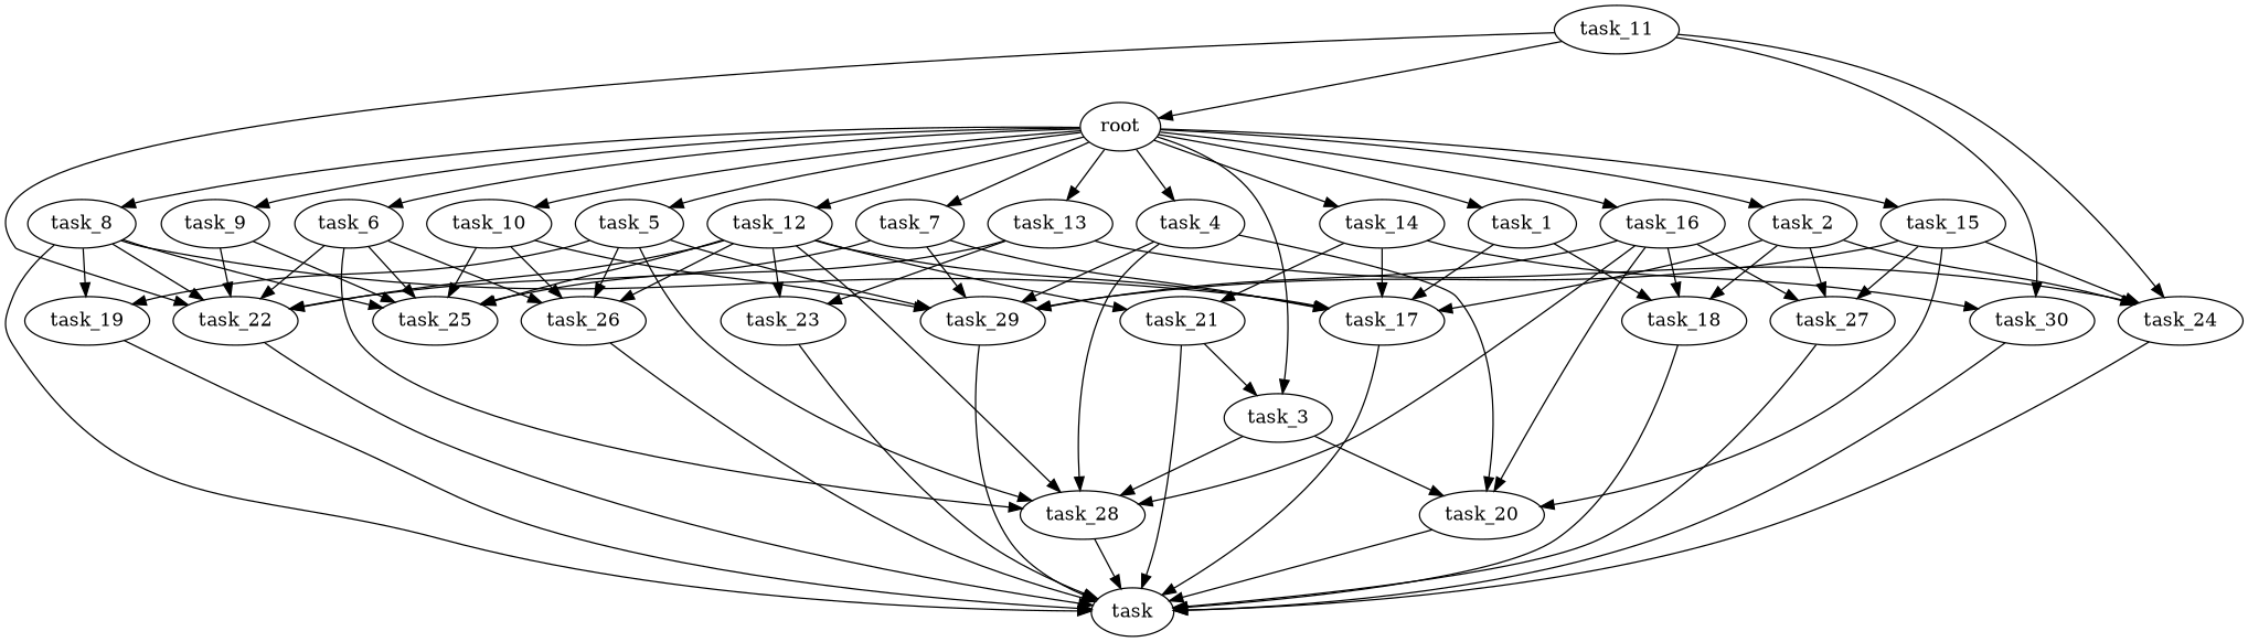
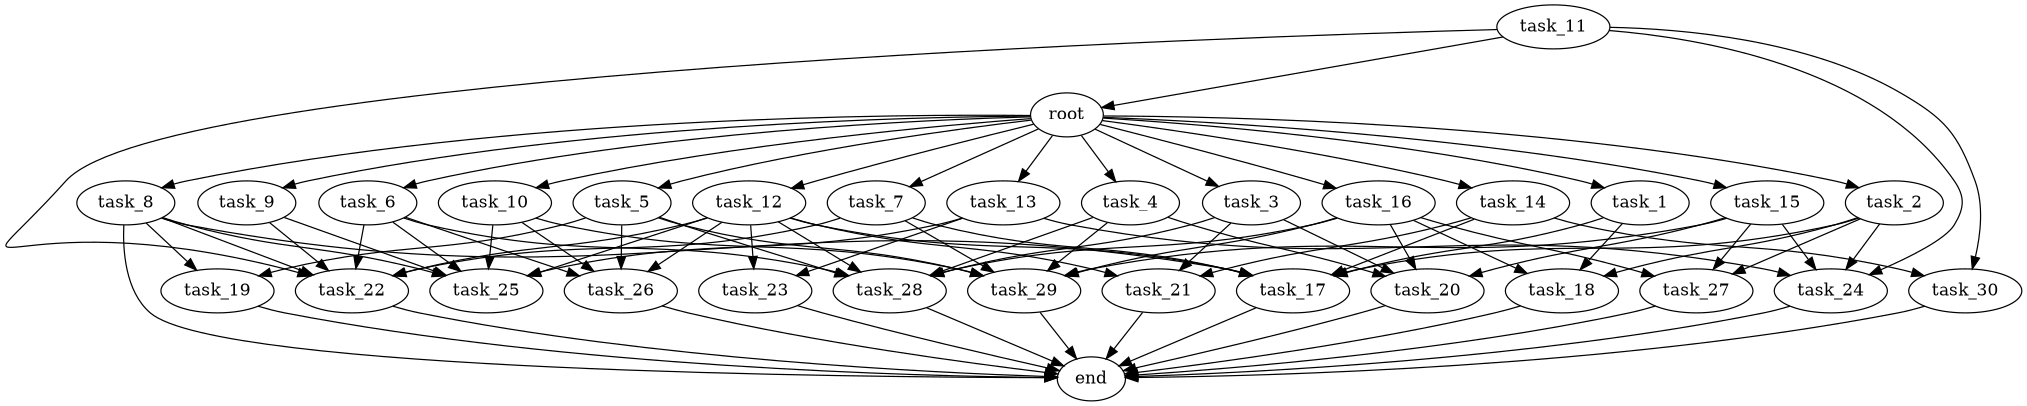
  digraph {
    root
    task_1
    task_2
    task_3
    task_4
    task_5
    task_6
    task_7
    task_8
    task_9
    task_10
    task_12
    task_13
    task_14
    task_15
    task_16
    task_17
    task_18
    task_24
    task_27
    task_20
    task_21
    task_28
    task_29
    task_26
    task_19
    task_22
    task_25
-   end [label=task]
+   end
    task_11
    task_30
    task_23
    root -> task_1
    root -> task_2
    root -> task_3
    root -> task_4
    root -> task_5
    root -> task_6
    root -> task_7
    root -> task_8
    root -> task_9
    root -> task_10
    root -> task_12
    root -> task_13
    root -> task_14
    root -> task_15
    root -> task_16
    task_1 -> task_17
    task_1 -> task_18
    task_2 -> task_17
    task_2 -> task_18
    task_2 -> task_24
    task_2 -> task_27
    task_3 -> task_20
-   task_21 -> task_3
+   task_3 -> task_21
    task_3 -> task_28
    task_4 -> task_20
    task_4 -> task_28
    task_4 -> task_29
    task_5 -> task_28
    task_5 -> task_29
    task_5 -> task_26
    task_5 -> task_19
    task_6 -> task_28
    task_6 -> task_26
    task_6 -> task_22
    task_6 -> task_25
    task_7 -> task_17
    task_7 -> task_29
    task_7 -> task_22
    task_8 -> task_17
    task_8 -> task_19
    task_8 -> task_22
    task_8 -> task_25
    task_8 -> end
    task_9 -> task_22
    task_9 -> task_25
    task_10 -> task_29
    task_10 -> task_26
    task_10 -> task_25
    task_12 -> task_17
    task_12 -> task_21
    task_12 -> task_28
    task_12 -> task_26
    task_12 -> task_22
    task_12 -> task_25
    task_12 -> task_23
    task_13 -> task_24
    task_13 -> task_25
    task_13 -> task_23
    task_14 -> task_17
    task_14 -> task_21
    task_14 -> task_30
    task_15 -> task_24
    task_15 -> task_27
    task_15 -> task_20
    task_15 -> task_29
    task_16 -> task_18
    task_16 -> task_27
    task_16 -> task_20
    task_16 -> task_28
    task_16 -> task_29
    task_17 -> end
    task_18 -> end
    task_24 -> end
    task_27 -> end
    task_20 -> end
    task_21 -> end
    task_28 -> end
    task_29 -> end
    task_26 -> end
    task_19 -> end
    task_22 -> end
    task_11 -> root
    task_11 -> task_24
    task_11 -> task_22
    task_11 -> task_30
    task_30 -> end
    task_23 -> end
  }
